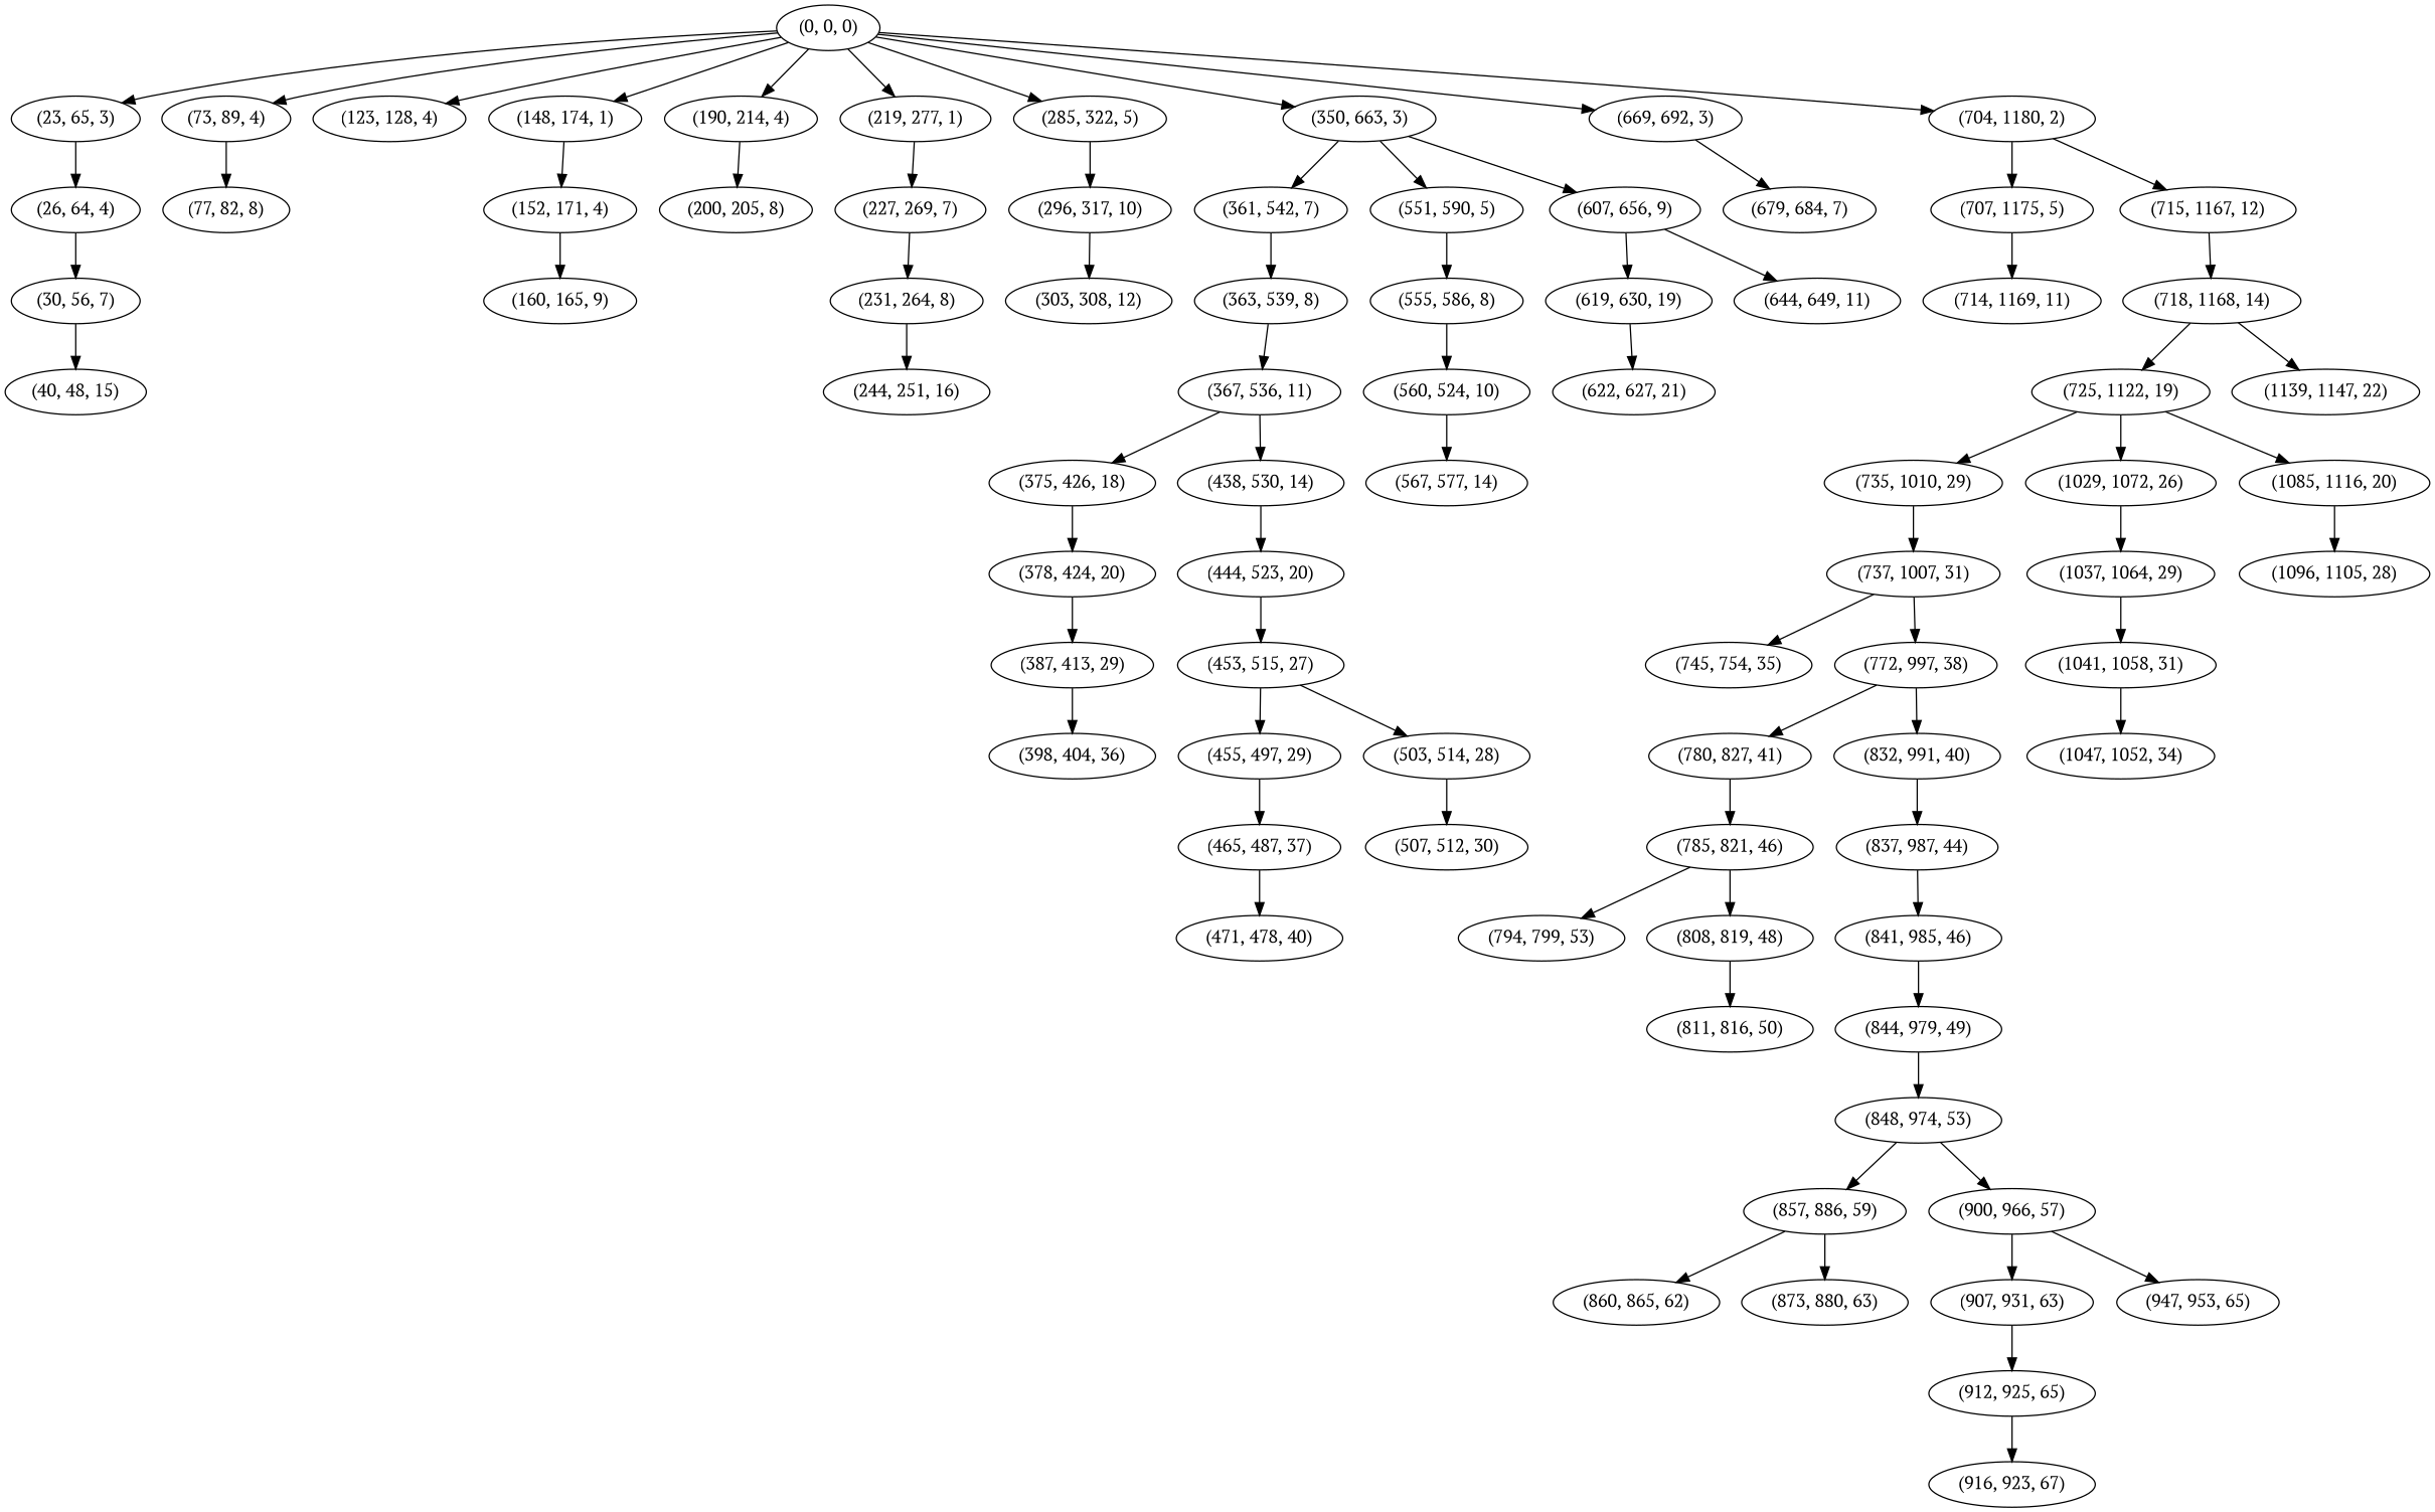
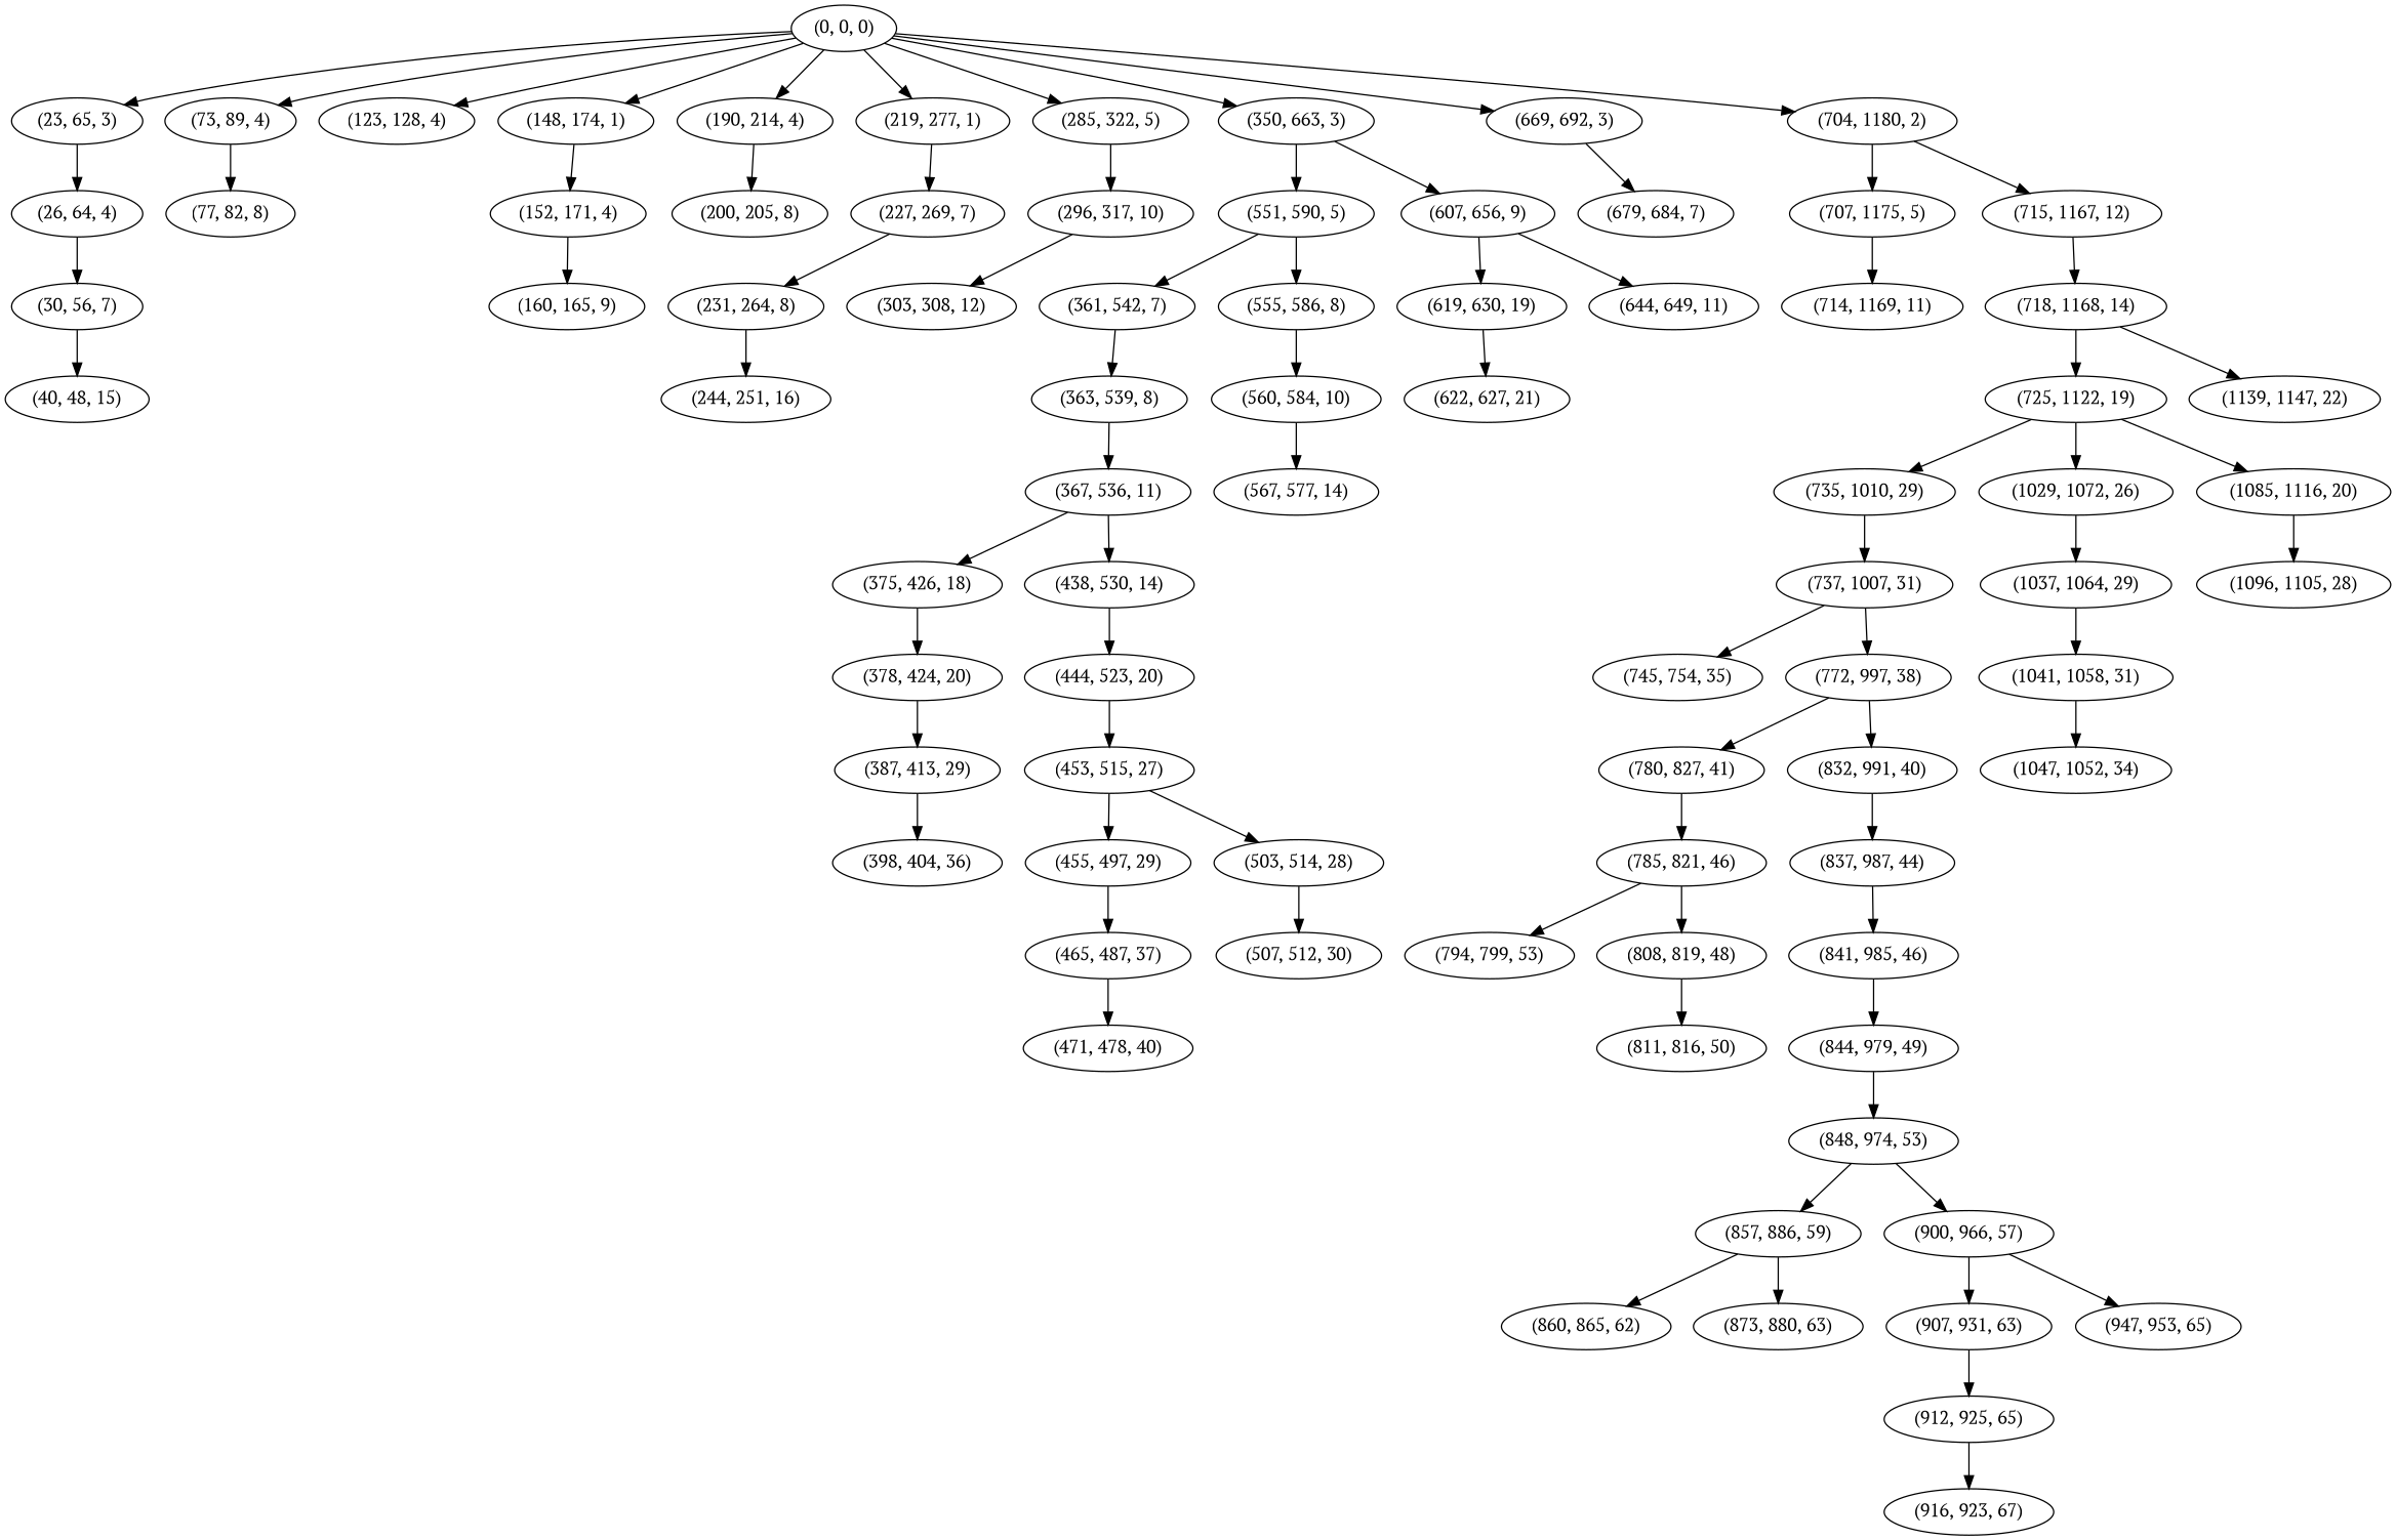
  digraph {
    fontname="PT Serif"
    node [fontname="PT Serif"]
    edge [fontname="PT Serif"]
    "(0, 0, 0)"
    "(23, 65, 3)"
    "(73, 89, 4)"
    "(123, 128, 4)"
    "(148, 174, 1)"
    "(190, 214, 4)"
    "(219, 277, 1)"
    "(285, 322, 5)"
    "(350, 663, 3)"
    "(669, 692, 3)"
    "(704, 1180, 2)"
    "(26, 64, 4)"
    "(77, 82, 8)"
    "(152, 171, 4)"
    "(200, 205, 8)"
    "(227, 269, 7)"
    "(296, 317, 10)"
    "(361, 542, 7)"
    "(551, 590, 5)"
    "(607, 656, 9)"
    "(679, 684, 7)"
    "(707, 1175, 5)"
    "(715, 1167, 12)"
    "(30, 56, 7)"
    "(40, 48, 15)"
    "(160, 165, 9)"
    "(231, 264, 8)"
    "(244, 251, 16)"
    "(303, 308, 12)"
    "(363, 539, 8)"
    "(555, 586, 8)"
    "(619, 630, 19)"
    "(644, 649, 11)"
    "(367, 536, 11)"
    "(375, 426, 18)"
    "(438, 530, 14)"
    "(378, 424, 20)"
    "(444, 523, 20)"
    "(387, 413, 29)"
    "(398, 404, 36)"
    "(453, 515, 27)"
    "(455, 497, 29)"
    "(503, 514, 28)"
    "(465, 487, 37)"
    "(507, 512, 30)"
    "(471, 478, 40)"
-   "(560, 584, 10)" [label="(560, 524, 10)"]
+   "(560, 584, 10)"
    "(567, 577, 14)"
    "(622, 627, 21)"
    "(714, 1169, 11)"
    n51 [label="(718, 1168, 14)"]
    "(725, 1122, 19)"
    "(1139, 1147, 22)"
    "(735, 1010, 29)"
    "(1029, 1072, 26)"
    "(1085, 1116, 20)"
    "(737, 1007, 31)"
    "(1037, 1064, 29)"
    "(1096, 1105, 28)"
    "(745, 754, 35)"
    "(772, 997, 38)"
    "(780, 827, 41)"
    "(832, 991, 40)"
    "(785, 821, 46)"
    "(837, 987, 44)"
    "(794, 799, 53)"
    "(808, 819, 48)"
    "(811, 816, 50)"
    "(841, 985, 46)"
    "(844, 979, 49)"
    "(848, 974, 53)"
    "(857, 886, 59)"
    "(900, 966, 57)"
    "(860, 865, 62)"
    "(873, 880, 63)"
    "(907, 931, 63)"
    "(947, 953, 65)"
    "(912, 925, 65)"
    "(916, 923, 67)"
    "(1041, 1058, 31)"
    "(1047, 1052, 34)"
    "(0, 0, 0)" -> "(23, 65, 3)"
    "(0, 0, 0)" -> "(73, 89, 4)"
    "(0, 0, 0)" -> "(123, 128, 4)"
    "(0, 0, 0)" -> "(148, 174, 1)"
    "(0, 0, 0)" -> "(190, 214, 4)"
    "(0, 0, 0)" -> "(219, 277, 1)"
    "(0, 0, 0)" -> "(285, 322, 5)"
    "(0, 0, 0)" -> "(350, 663, 3)"
    "(0, 0, 0)" -> "(669, 692, 3)"
    "(0, 0, 0)" -> "(704, 1180, 2)"
    "(23, 65, 3)" -> "(26, 64, 4)"
    "(73, 89, 4)" -> "(77, 82, 8)"
    "(148, 174, 1)" -> "(152, 171, 4)"
    "(190, 214, 4)" -> "(200, 205, 8)"
    "(219, 277, 1)" -> "(227, 269, 7)"
    "(285, 322, 5)" -> "(296, 317, 10)"
-   "(350, 663, 3)" -> "(361, 542, 7)"
+   "(551, 590, 5)" -> "(361, 542, 7)"
    "(350, 663, 3)" -> "(551, 590, 5)"
    "(350, 663, 3)" -> "(607, 656, 9)"
    "(669, 692, 3)" -> "(679, 684, 7)"
    "(704, 1180, 2)" -> "(707, 1175, 5)"
    "(704, 1180, 2)" -> "(715, 1167, 12)"
    "(26, 64, 4)" -> "(30, 56, 7)"
    "(152, 171, 4)" -> "(160, 165, 9)"
    "(227, 269, 7)" -> "(231, 264, 8)"
    "(296, 317, 10)" -> "(303, 308, 12)"
    "(361, 542, 7)" -> "(363, 539, 8)"
    "(551, 590, 5)" -> "(555, 586, 8)"
    "(607, 656, 9)" -> "(619, 630, 19)"
    "(607, 656, 9)" -> "(644, 649, 11)"
    "(707, 1175, 5)" -> "(714, 1169, 11)"
    "(715, 1167, 12)" -> n51
    "(30, 56, 7)" -> "(40, 48, 15)"
    "(231, 264, 8)" -> "(244, 251, 16)"
    "(363, 539, 8)" -> "(367, 536, 11)"
    "(555, 586, 8)" -> "(560, 584, 10)"
    "(619, 630, 19)" -> "(622, 627, 21)"
    "(367, 536, 11)" -> "(375, 426, 18)"
    "(367, 536, 11)" -> "(438, 530, 14)"
    "(375, 426, 18)" -> "(378, 424, 20)"
    "(438, 530, 14)" -> "(444, 523, 20)"
    "(378, 424, 20)" -> "(387, 413, 29)"
    "(444, 523, 20)" -> "(453, 515, 27)"
    "(387, 413, 29)" -> "(398, 404, 36)"
    "(453, 515, 27)" -> "(455, 497, 29)"
    "(453, 515, 27)" -> "(503, 514, 28)"
    "(455, 497, 29)" -> "(465, 487, 37)"
    "(503, 514, 28)" -> "(507, 512, 30)"
    "(465, 487, 37)" -> "(471, 478, 40)"
    "(560, 584, 10)" -> "(567, 577, 14)"
    n51 -> "(725, 1122, 19)"
    n51 -> "(1139, 1147, 22)"
    "(725, 1122, 19)" -> "(735, 1010, 29)"
    "(725, 1122, 19)" -> "(1029, 1072, 26)"
    "(725, 1122, 19)" -> "(1085, 1116, 20)"
    "(735, 1010, 29)" -> "(737, 1007, 31)"
    "(1029, 1072, 26)" -> "(1037, 1064, 29)"
    "(1085, 1116, 20)" -> "(1096, 1105, 28)"
    "(737, 1007, 31)" -> "(745, 754, 35)"
    "(737, 1007, 31)" -> "(772, 997, 38)"
    "(1037, 1064, 29)" -> "(1041, 1058, 31)"
    "(772, 997, 38)" -> "(780, 827, 41)"
    "(772, 997, 38)" -> "(832, 991, 40)"
    "(780, 827, 41)" -> "(785, 821, 46)"
    "(832, 991, 40)" -> "(837, 987, 44)"
    "(785, 821, 46)" -> "(794, 799, 53)"
    "(785, 821, 46)" -> "(808, 819, 48)"
    "(837, 987, 44)" -> "(841, 985, 46)"
    "(808, 819, 48)" -> "(811, 816, 50)"
    "(841, 985, 46)" -> "(844, 979, 49)"
    "(844, 979, 49)" -> "(848, 974, 53)"
    "(848, 974, 53)" -> "(857, 886, 59)"
    "(848, 974, 53)" -> "(900, 966, 57)"
    "(857, 886, 59)" -> "(860, 865, 62)"
    "(857, 886, 59)" -> "(873, 880, 63)"
    "(900, 966, 57)" -> "(907, 931, 63)"
    "(900, 966, 57)" -> "(947, 953, 65)"
    "(907, 931, 63)" -> "(912, 925, 65)"
    "(912, 925, 65)" -> "(916, 923, 67)"
    "(1041, 1058, 31)" -> "(1047, 1052, 34)"
  }
